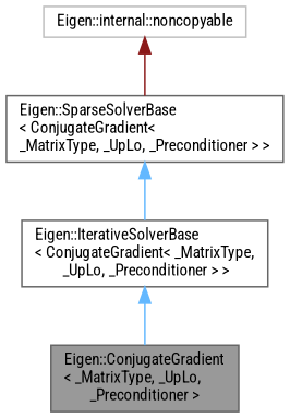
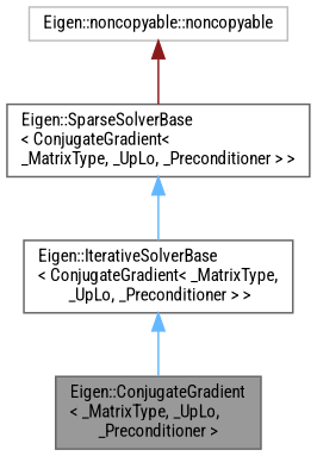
  digraph {
    rankdir=TB
    fontname="Roboto Condensed"
    node [color=gray40 fillcolor=white fontname="Roboto Condensed" fontsize=10 shape=box style=filled]
    edge [color=steelblue1 dir=back fontname="Roboto Condensed" fontsize=10 labelfontname=Helvetica labelfontsize=10 style=solid]
    n1 [fillcolor=grey60 fontcolor=black height=0.2 label="Eigen::ConjugateGradient\l\< _MatrixType, _UpLo, \l_Preconditioner \>" width=0.4]
    n2 [height=0.2 label="Eigen::IterativeSolverBase\l\< ConjugateGradient\< _MatrixType,\l _UpLo, _Preconditioner \> \>" width=0.4]
    n3 [height=0.2 label="Eigen::SparseSolverBase\l\< ConjugateGradient\< \l_MatrixType, _UpLo, _Preconditioner \> \>" width=0.4]
-   n4 [color=grey75 height=0.2 label="Eigen::internal::noncopyable" width=0.4]
+   n4 [color=grey75 height=0.2 label="Eigen::noncopyable::noncopyable" width=0.4]
    n2 -> n1
    n3 -> n2
    n4 -> n3 [color=firebrick4]
  }
